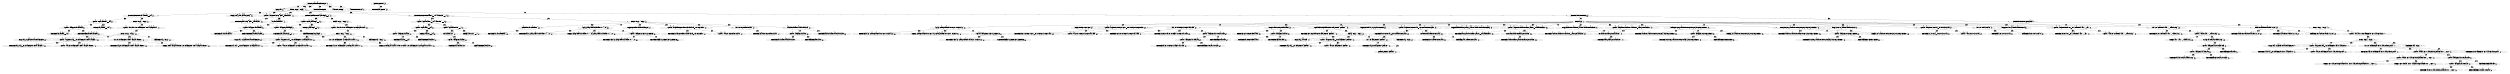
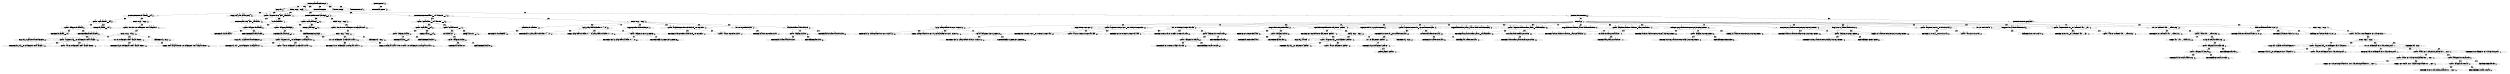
  digraph {
    n1 [label=<(METHOD,createEnhancedXMLReport)<SUB>370</SUB>>]
    n2 [label=<(PARAM,this)<SUB>370</SUB>>]
    n3 [label=<(BLOCK,&lt;empty&gt;,&lt;empty&gt;)<SUB>370</SUB>>]
    n4 [label=<(MODIFIER,PROTECTED)>]
    n5 [label=<(MODIFIER,VIRTUAL)>]
    n6 [label=<(METHOD_RETURN,void)<SUB>370</SUB>>]
    n7 [label=<(CONTROL_STRUCTURE,IF,if (classPath == null))<SUB>372</SUB>>]
    n8 [label=<(LOCAL,String[] paths: java.lang.String[])<SUB>376</SUB>>]
    n9 [label=<(&lt;operator&gt;.assignment,String[] paths = classPath.list())<SUB>376</SUB>>]
    n10 [label=<(CONTROL_STRUCTURE,IF,if (paths.length == 0))<SUB>377</SUB>>]
    n11 [label=<(CONTROL_STRUCTURE,IF,if (filters == null || filters.size() == 0))<SUB>381</SUB>>]
    n12 [label=<(CONTROL_STRUCTURE,TRY,try)<SUB>387</SUB>>]
    n13 [label=<(&lt;operator&gt;.equals,classPath == null)<SUB>372</SUB>>]
    n14 [label=<(BLOCK,&lt;empty&gt;,&lt;empty&gt;)<SUB>372</SUB>>]
    n15 [label=<(IDENTIFIER,paths,String[] paths = classPath.list())<SUB>376</SUB>>]
    n16 [label=<(list,this.classPath.list())<SUB>376</SUB>>]
    n17 [label=<(&lt;operator&gt;.equals,paths.length == 0)<SUB>377</SUB>>]
    n18 [label=<(BLOCK,&lt;empty&gt;,&lt;empty&gt;)<SUB>377</SUB>>]
    n19 [label=<(&lt;operator&gt;.logicalOr,filters == null || filters.size() == 0)<SUB>381</SUB>>]
    n20 [label=<(BLOCK,&lt;empty&gt;,&lt;empty&gt;)<SUB>381</SUB>>]
    n21 [label=<(BLOCK,try,try)<SUB>387</SUB>>]
    n22 [label=<(CONTROL_STRUCTURE,CATCH,catch)<SUB>400</SUB>>]
    n23 [label=<(&lt;operator&gt;.fieldAccess,this.classPath)<SUB>372</SUB>>]
    n24 [label=<(LITERAL,null,classPath == null)<SUB>372</SUB>>]
    n25 [label=<(&lt;operator&gt;.throw,throw new BuildException(&quot;Need a 'classpath' el...)<SUB>373</SUB>>]
    n26 [label=<(IDENTIFIER,this,classPath == null)>]
    n27 [label=<(FIELD_IDENTIFIER,classPath,classPath)<SUB>372</SUB>>]
    n28 [label=<(BLOCK,&lt;empty&gt;,&lt;empty&gt;)<SUB>373</SUB>>]
    n29 [label=<(LOCAL,$obj6: org.apache.tools.ant.BuildException)<SUB>373</SUB>>]
    n30 [label=<(&lt;operator&gt;.assignment,$obj6 = new BuildException(&quot;Need a 'classpath' ...)<SUB>373</SUB>>]
    n31 [label=<(&lt;init&gt;,new BuildException(&quot;Need a 'classpath' element.&quot;))<SUB>373</SUB>>]
    n32 [label=<(IDENTIFIER,$obj6,&lt;empty&gt;)<SUB>373</SUB>>]
    n33 [label=<(IDENTIFIER,$obj6,$obj6 = new BuildException(&quot;Need a 'classpath' ...)<SUB>373</SUB>>]
    n34 [label=<(&lt;operator&gt;.alloc,new BuildException(&quot;Need a 'classpath' element.&quot;))<SUB>373</SUB>>]
    n35 [label=<(IDENTIFIER,$obj6,new BuildException(&quot;Need a 'classpath' element.&quot;))<SUB>373</SUB>>]
    n36 [label=<(LITERAL,&quot;Need a 'classpath' element.&quot;,new BuildException(&quot;Need a 'classpath' element.&quot;))<SUB>373</SUB>>]
    n37 [label=<(&lt;operator&gt;.fieldAccess,this.classPath)<SUB>376</SUB>>]
    n38 [label=<(IDENTIFIER,this,this.classPath.list())>]
    n39 [label=<(FIELD_IDENTIFIER,classPath,classPath)<SUB>376</SUB>>]
    n40 [label=<(&lt;operator&gt;.fieldAccess,paths.length)<SUB>377</SUB>>]
    n41 [label=<(LITERAL,0,paths.length == 0)<SUB>377</SUB>>]
    n42 [label=<(&lt;operator&gt;.throw,throw new BuildException(&quot;Coverage path is inva...)<SUB>378</SUB>>]
    n43 [label=<(IDENTIFIER,paths,paths.length == 0)<SUB>377</SUB>>]
    n44 [label=<(FIELD_IDENTIFIER,length,length)<SUB>377</SUB>>]
    n45 [label=<(BLOCK,&lt;empty&gt;,&lt;empty&gt;)<SUB>378</SUB>>]
    n46 [label=<(LOCAL,$obj7: org.apache.tools.ant.BuildException)<SUB>378</SUB>>]
    n47 [label=<(&lt;operator&gt;.assignment,$obj7 = new BuildException(&quot;Coverage path is in...)<SUB>378</SUB>>]
    n48 [label=<(&lt;init&gt;,new BuildException(&quot;Coverage path is invalid. I...)<SUB>378</SUB>>]
    n49 [label=<(IDENTIFIER,$obj7,&lt;empty&gt;)<SUB>378</SUB>>]
    n50 [label=<(IDENTIFIER,$obj7,$obj7 = new BuildException(&quot;Coverage path is in...)<SUB>378</SUB>>]
    n51 [label=<(&lt;operator&gt;.alloc,new BuildException(&quot;Coverage path is invalid. I...)<SUB>378</SUB>>]
    n52 [label=<(IDENTIFIER,$obj7,new BuildException(&quot;Coverage path is invalid. I...)<SUB>378</SUB>>]
    n53 [label=<(LITERAL,&quot;Coverage path is invalid. It does not contain ...,new BuildException(&quot;Coverage path is invalid. I...)<SUB>378</SUB>>]
    n54 [label=<(&lt;operator&gt;.equals,filters == null)<SUB>381</SUB>>]
    n55 [label=<(&lt;operator&gt;.equals,filters.size() == 0)<SUB>381</SUB>>]
    n56 [label=<(createFilters,this.createFilters())<SUB>382</SUB>>]
    n57 [label=<(log,log(&quot;Adding default include filter to *.*()&quot;, P...)<SUB>383</SUB>>]
    n58 [label=<(LOCAL,ReportFilters.Include include: ANY)<SUB>384</SUB>>]
    n59 [label=<(&lt;operator&gt;.assignment,ReportFilters.Include include = new ReportFilte...)<SUB>384</SUB>>]
    n60 [label=<(&lt;init&gt;,new ReportFilters.Include())<SUB>384</SUB>>]
    n61 [label=<(addInclude,this.filters.addInclude(include))<SUB>385</SUB>>]
    n62 [label=<(&lt;operator&gt;.fieldAccess,this.filters)<SUB>381</SUB>>]
    n63 [label=<(LITERAL,null,filters == null)<SUB>381</SUB>>]
    n64 [label=<(size,this.filters.size())<SUB>381</SUB>>]
    n65 [label=<(LITERAL,0,filters.size() == 0)<SUB>381</SUB>>]
    n66 [label=<(IDENTIFIER,this,filters == null)>]
    n67 [label=<(FIELD_IDENTIFIER,filters,filters)<SUB>381</SUB>>]
    n68 [label=<(&lt;operator&gt;.fieldAccess,this.filters)<SUB>381</SUB>>]
    n69 [label=<(IDENTIFIER,this,this.filters.size())>]
    n70 [label=<(FIELD_IDENTIFIER,filters,filters)<SUB>381</SUB>>]
    n71 [label=<(IDENTIFIER,this,this.createFilters())<SUB>382</SUB>>]
    n72 [label=<(IDENTIFIER,this,log(&quot;Adding default include filter to *.*()&quot;, P...)<SUB>383</SUB>>]
    n73 [label=<(LITERAL,&quot;Adding default include filter to *.*()&quot;,log(&quot;Adding default include filter to *.*()&quot;, P...)<SUB>383</SUB>>]
    n74 [label=<(&lt;operator&gt;.fieldAccess,Project.MSG_VERBOSE)<SUB>383</SUB>>]
    n75 [label=<(IDENTIFIER,include,ReportFilters.Include include = new ReportFilte...)<SUB>384</SUB>>]
    n76 [label=<(&lt;operator&gt;.alloc,new ReportFilters.Include())<SUB>384</SUB>>]
    n77 [label=<(IDENTIFIER,include,new ReportFilters.Include())<SUB>384</SUB>>]
    n78 [label=<(&lt;operator&gt;.fieldAccess,this.filters)<SUB>385</SUB>>]
    n79 [label=<(IDENTIFIER,include,this.filters.addInclude(include))<SUB>385</SUB>>]
    n80 [label=<(IDENTIFIER,Project,log(&quot;Adding default include filter to *.*()&quot;, P...)<SUB>383</SUB>>]
    n81 [label=<(FIELD_IDENTIFIER,MSG_VERBOSE,MSG_VERBOSE)<SUB>383</SUB>>]
    n82 [label=<(IDENTIFIER,this,this.filters.addInclude(include))>]
    n83 [label=<(FIELD_IDENTIFIER,filters,filters)<SUB>385</SUB>>]
    n84 [label=<(log,log(&quot;Creating enhanced XML report&quot;, Project.MSG...)<SUB>388</SUB>>]
    n85 [label=<(LOCAL,XMLReport report: ANY)<SUB>389</SUB>>]
    n86 [label=<(&lt;operator&gt;.assignment,XMLReport report = new XMLReport(CovReport.this...)<SUB>389</SUB>>]
    n87 [label=<(&lt;init&gt;,new XMLReport(CovReport.this, tofile))<SUB>389</SUB>>]
    n88 [label=<(setReportFilters,setReportFilters(filters))<SUB>390</SUB>>]
    n89 [label=<(setJProbehome,setJProbehome(new File(getHome().getParent())))<SUB>391</SUB>>]
    n90 [label=<(LOCAL,Document doc: org.w3c.dom.Document)<SUB>392</SUB>>]
    n91 [label=<(&lt;operator&gt;.assignment,Document doc = report.createDocument(paths))<SUB>392</SUB>>]
    n92 [label=<(LOCAL,TransformerFactory tfactory: javax.xml.transform.TransformerFactory)<SUB>393</SUB>>]
    n93 [label=<(&lt;operator&gt;.assignment,TransformerFactory tfactory = TransformerFactor...)<SUB>393</SUB>>]
    n94 [label=<(LOCAL,Transformer transformer: javax.xml.transform.Transformer)<SUB>394</SUB>>]
    n95 [label=<(&lt;operator&gt;.assignment,Transformer transformer = tfactory.newTransform...)<SUB>394</SUB>>]
    n96 [label=<(setOutputProperty,transformer.setOutputProperty(OutputKeys.INDENT...)<SUB>395</SUB>>]
    n97 [label=<(setOutputProperty,transformer.setOutputProperty(OutputKeys.METHOD...)<SUB>396</SUB>>]
    n98 [label=<(LOCAL,Source src: javax.xml.transform.Source)<SUB>397</SUB>>]
    n99 [label=<(&lt;operator&gt;.assignment,Source src = new DOMSource(doc))<SUB>397</SUB>>]
    n100 [label=<(&lt;init&gt;,new DOMSource(doc))<SUB>397</SUB>>]
    n101 [label=<(LOCAL,Result res: javax.xml.transform.Result)<SUB>398</SUB>>]
    n102 [label=<(&lt;operator&gt;.assignment,Result res = new StreamResult(&quot;file:///&quot; + tofi...)<SUB>398</SUB>>]
    n103 [label=<(&lt;init&gt;,new StreamResult(&quot;file:///&quot; + tofile.toString()))<SUB>398</SUB>>]
    n104 [label=<(transform,transformer.transform(src, res))<SUB>399</SUB>>]
    n105 [label=<(BLOCK,&lt;empty&gt;,&lt;empty&gt;)<SUB>400</SUB>>]
    n106 [label=<(IDENTIFIER,this,log(&quot;Creating enhanced XML report&quot;, Project.MSG...)<SUB>388</SUB>>]
    n107 [label=<(LITERAL,&quot;Creating enhanced XML report&quot;,log(&quot;Creating enhanced XML report&quot;, Project.MSG...)<SUB>388</SUB>>]
    n108 [label=<(&lt;operator&gt;.fieldAccess,Project.MSG_VERBOSE)<SUB>388</SUB>>]
    n109 [label=<(IDENTIFIER,report,XMLReport report = new XMLReport(CovReport.this...)<SUB>389</SUB>>]
    n110 [label=<(&lt;operator&gt;.alloc,new XMLReport(CovReport.this, tofile))<SUB>389</SUB>>]
    n111 [label=<(IDENTIFIER,report,new XMLReport(CovReport.this, tofile))<SUB>389</SUB>>]
    n112 [label=<(IDENTIFIER,CovReport.this,new XMLReport(CovReport.this, tofile))<SUB>389</SUB>>]
    n113 [label=<(&lt;operator&gt;.fieldAccess,this.outerClass.tofile)<SUB>389</SUB>>]
    n114 [label=<(IDENTIFIER,report,setReportFilters(filters))<SUB>390</SUB>>]
    n115 [label=<(&lt;operator&gt;.fieldAccess,this.filters)<SUB>390</SUB>>]
    n116 [label=<(IDENTIFIER,report,setJProbehome(new File(getHome().getParent())))<SUB>391</SUB>>]
    n117 [label=<(BLOCK,&lt;empty&gt;,&lt;empty&gt;)<SUB>391</SUB>>]
    n118 [label=<(IDENTIFIER,doc,Document doc = report.createDocument(paths))<SUB>392</SUB>>]
    n119 [label=<(createDocument,createDocument(paths))<SUB>392</SUB>>]
    n120 [label=<(IDENTIFIER,tfactory,TransformerFactory tfactory = TransformerFactor...)<SUB>393</SUB>>]
    n121 [label=<(newInstance,TransformerFactory.newInstance())<SUB>393</SUB>>]
    n122 [label=<(IDENTIFIER,transformer,Transformer transformer = tfactory.newTransform...)<SUB>394</SUB>>]
    n123 [label=<(newTransformer,tfactory.newTransformer())<SUB>394</SUB>>]
    n124 [label=<(IDENTIFIER,transformer,transformer.setOutputProperty(OutputKeys.INDENT...)<SUB>395</SUB>>]
    n125 [label=<(&lt;operator&gt;.fieldAccess,OutputKeys.INDENT)<SUB>395</SUB>>]
    n126 [label=<(LITERAL,&quot;yes&quot;,transformer.setOutputProperty(OutputKeys.INDENT...)<SUB>395</SUB>>]
    n127 [label=<(IDENTIFIER,transformer,transformer.setOutputProperty(OutputKeys.METHOD...)<SUB>396</SUB>>]
    n128 [label=<(&lt;operator&gt;.fieldAccess,OutputKeys.METHOD)<SUB>396</SUB>>]
    n129 [label=<(LITERAL,&quot;xml&quot;,transformer.setOutputProperty(OutputKeys.METHOD...)<SUB>396</SUB>>]
    n130 [label=<(IDENTIFIER,src,Source src = new DOMSource(doc))<SUB>397</SUB>>]
    n131 [label=<(&lt;operator&gt;.alloc,new DOMSource(doc))<SUB>397</SUB>>]
-   n132 [label=<(IDENTIFIER,src,new DOMSource(doc))<SUB>397</SUB>>]
    n133 [label=<(IDENTIFIER,doc,new DOMSource(doc))<SUB>397</SUB>>]
    n134 [label=<(IDENTIFIER,res,Result res = new StreamResult(&quot;file:///&quot; + tofi...)<SUB>398</SUB>>]
    n135 [label=<(&lt;operator&gt;.alloc,new StreamResult(&quot;file:///&quot; + tofile.toString()))<SUB>398</SUB>>]
    n136 [label=<(IDENTIFIER,res,new StreamResult(&quot;file:///&quot; + tofile.toString()))<SUB>398</SUB>>]
    n137 [label=<(&lt;operator&gt;.addition,&quot;file:///&quot; + tofile.toString())<SUB>398</SUB>>]
    n138 [label=<(IDENTIFIER,transformer,transformer.transform(src, res))<SUB>399</SUB>>]
    n139 [label=<(IDENTIFIER,src,transformer.transform(src, res))<SUB>399</SUB>>]
    n140 [label=<(IDENTIFIER,res,transformer.transform(src, res))<SUB>399</SUB>>]
    n141 [label=<(IDENTIFIER,Project,log(&quot;Creating enhanced XML report&quot;, Project.MSG...)<SUB>388</SUB>>]
    n142 [label=<(FIELD_IDENTIFIER,MSG_VERBOSE,MSG_VERBOSE)<SUB>388</SUB>>]
    n143 [label=<(&lt;operator&gt;.fieldAccess,this.outerClass)<SUB>389</SUB>>]
    n144 [label=<(FIELD_IDENTIFIER,tofile,tofile)<SUB>389</SUB>>]
    n145 [label=<(IDENTIFIER,this,new XMLReport(CovReport.this, tofile))<SUB>389</SUB>>]
    n146 [label=<(FIELD_IDENTIFIER,outerClass,outerClass)<SUB>389</SUB>>]
    n147 [label=<(IDENTIFIER,this,setReportFilters(filters))>]
    n148 [label=<(FIELD_IDENTIFIER,filters,filters)<SUB>390</SUB>>]
    n149 [label=<(LOCAL,$obj8: java.io.File)<SUB>391</SUB>>]
    n150 [label=<(&lt;operator&gt;.assignment,$obj8 = new File(getHome().getParent()))<SUB>391</SUB>>]
    n151 [label=<(&lt;init&gt;,new File(getHome().getParent()))<SUB>391</SUB>>]
    n152 [label=<(IDENTIFIER,$obj8,&lt;empty&gt;)<SUB>391</SUB>>]
    n153 [label=<(IDENTIFIER,$obj8,$obj8 = new File(getHome().getParent()))<SUB>391</SUB>>]
    n154 [label=<(&lt;operator&gt;.alloc,new File(getHome().getParent()))<SUB>391</SUB>>]
    n155 [label=<(IDENTIFIER,$obj8,new File(getHome().getParent()))<SUB>391</SUB>>]
    n156 [label=<(getParent,getHome().getParent())<SUB>391</SUB>>]
    n157 [label=<(getHome,getHome())<SUB>391</SUB>>]
    n158 [label=<(IDENTIFIER,this,getHome())<SUB>391</SUB>>]
    n159 [label=<(IDENTIFIER,report,createDocument(paths))<SUB>392</SUB>>]
    n160 [label=<(IDENTIFIER,paths,createDocument(paths))<SUB>392</SUB>>]
    n161 [label=<(IDENTIFIER,TransformerFactory,TransformerFactory.newInstance())<SUB>393</SUB>>]
    n162 [label=<(IDENTIFIER,tfactory,tfactory.newTransformer())<SUB>394</SUB>>]
    n163 [label=<(IDENTIFIER,OutputKeys,transformer.setOutputProperty(OutputKeys.INDENT...)<SUB>395</SUB>>]
    n164 [label=<(FIELD_IDENTIFIER,INDENT,INDENT)<SUB>395</SUB>>]
    n165 [label=<(IDENTIFIER,OutputKeys,transformer.setOutputProperty(OutputKeys.METHOD...)<SUB>396</SUB>>]
    n166 [label=<(FIELD_IDENTIFIER,METHOD,METHOD)<SUB>396</SUB>>]
    n167 [label=<(LITERAL,&quot;file:///&quot;,&quot;file:///&quot; + tofile.toString())<SUB>398</SUB>>]
    n168 [label=<(toString,this.outerClass.tofile.toString())<SUB>398</SUB>>]
    n169 [label=<(&lt;operator&gt;.fieldAccess,this.outerClass.tofile)<SUB>398</SUB>>]
    n170 [label=<(&lt;operator&gt;.fieldAccess,this.outerClass)<SUB>398</SUB>>]
    n171 [label=<(FIELD_IDENTIFIER,tofile,tofile)<SUB>398</SUB>>]
    n172 [label=<(IDENTIFIER,this,this.outerClass.tofile.toString())<SUB>398</SUB>>]
    n173 [label=<(FIELD_IDENTIFIER,outerClass,outerClass)<SUB>398</SUB>>]
    n174 [label=<(&lt;operator&gt;.throw,throw new BuildException(&quot;Error while performin...)<SUB>401</SUB>>]
    n175 [label=<(BLOCK,&lt;empty&gt;,&lt;empty&gt;)<SUB>401</SUB>>]
    n176 [label=<(LOCAL,$obj9: org.apache.tools.ant.BuildException)<SUB>401</SUB>>]
    n177 [label=<(&lt;operator&gt;.assignment,$obj9 = new BuildException(&quot;Error while perform...)<SUB>401</SUB>>]
    n178 [label=<(&lt;init&gt;,new BuildException(&quot;Error while performing enha...)<SUB>401</SUB>>]
    n179 [label=<(IDENTIFIER,$obj9,&lt;empty&gt;)<SUB>401</SUB>>]
    n180 [label=<(IDENTIFIER,$obj9,$obj9 = new BuildException(&quot;Error while perform...)<SUB>401</SUB>>]
    n181 [label=<(&lt;operator&gt;.alloc,new BuildException(&quot;Error while performing enha...)<SUB>401</SUB>>]
    n182 [label=<(IDENTIFIER,$obj9,new BuildException(&quot;Error while performing enha...)<SUB>401</SUB>>]
    n183 [label=<(&lt;operator&gt;.addition,&quot;Error while performing enhanced XML &quot; + &quot;repor...)<SUB>401</SUB>>]
    n184 [label=<(IDENTIFIER,e,new BuildException(&quot;Error while performing enha...)<SUB>402</SUB>>]
    n185 [label=<(&lt;operator&gt;.addition,&quot;Error while performing enhanced XML &quot; + &quot;repor...)<SUB>401</SUB>>]
    n186 [label=<(&lt;operator&gt;.fieldAccess,this.outerClass.tofile)<SUB>402</SUB>>]
    n187 [label=<(LITERAL,&quot;Error while performing enhanced XML &quot;,&quot;Error while performing enhanced XML &quot; + &quot;repor...)<SUB>401</SUB>>]
    n188 [label=<(LITERAL,&quot;report from file &quot;,&quot;Error while performing enhanced XML &quot; + &quot;repor...)<SUB>402</SUB>>]
    n189 [label=<(&lt;operator&gt;.fieldAccess,this.outerClass)<SUB>402</SUB>>]
    n190 [label=<(FIELD_IDENTIFIER,tofile,tofile)<SUB>402</SUB>>]
    n191 [label=<(IDENTIFIER,this,&quot;Error while performing enhanced XML &quot; + &quot;repor...)<SUB>402</SUB>>]
    n192 [label=<(FIELD_IDENTIFIER,outerClass,outerClass)<SUB>402</SUB>>]
    n1 -> n2 [label="AST: "]
    n1 -> n2 [label="DDG: "]
    n1 -> n3 [label="AST: "]
    n1 -> n4 [label="AST: "]
    n1 -> n5 [label="AST: "]
    n1 -> n6 [label="AST: "]
    n3 -> n7 [label="AST: "]
    n3 -> n8 [label="AST: "]
    n3 -> n9 [label="AST: "]
    n3 -> n10 [label="AST: "]
    n3 -> n11 [label="AST: "]
    n3 -> n12 [label="AST: "]
    n7 -> n13 [label="AST: "]
    n7 -> n14 [label="AST: "]
    n9 -> n15 [label="AST: "]
    n9 -> n16 [label="AST: "]
    n10 -> n17 [label="AST: "]
    n10 -> n18 [label="AST: "]
    n11 -> n19 [label="AST: "]
    n11 -> n20 [label="AST: "]
    n12 -> n21 [label="AST: "]
    n12 -> n22 [label="AST: "]
    n13 -> n23 [label="AST: "]
    n13 -> n24 [label="AST: "]
    n14 -> n25 [label="AST: "]
    n16 -> n37 [label="AST: "]
    n17 -> n40 [label="AST: "]
    n17 -> n41 [label="AST: "]
    n18 -> n42 [label="AST: "]
    n19 -> n54 [label="AST: "]
    n19 -> n55 [label="AST: "]
    n20 -> n56 [label="AST: "]
    n20 -> n57 [label="AST: "]
    n20 -> n58 [label="AST: "]
    n20 -> n59 [label="AST: "]
    n20 -> n60 [label="AST: "]
    n20 -> n61 [label="AST: "]
    n21 -> n84 [label="AST: "]
    n21 -> n85 [label="AST: "]
    n21 -> n86 [label="AST: "]
    n21 -> n87 [label="AST: "]
    n21 -> n88 [label="AST: "]
    n21 -> n89 [label="AST: "]
    n21 -> n90 [label="AST: "]
    n21 -> n91 [label="AST: "]
    n21 -> n92 [label="AST: "]
    n21 -> n93 [label="AST: "]
    n21 -> n94 [label="AST: "]
    n21 -> n95 [label="AST: "]
    n21 -> n96 [label="AST: "]
    n21 -> n97 [label="AST: "]
    n21 -> n98 [label="AST: "]
    n21 -> n99 [label="AST: "]
    n21 -> n100 [label="AST: "]
    n21 -> n101 [label="AST: "]
    n21 -> n102 [label="AST: "]
    n21 -> n103 [label="AST: "]
    n21 -> n104 [label="AST: "]
    n22 -> n105 [label="AST: "]
    n23 -> n26 [label="AST: "]
    n23 -> n27 [label="AST: "]
    n25 -> n28 [label="AST: "]
    n28 -> n29 [label="AST: "]
    n28 -> n30 [label="AST: "]
    n28 -> n31 [label="AST: "]
    n28 -> n32 [label="AST: "]
    n30 -> n33 [label="AST: "]
    n30 -> n34 [label="AST: "]
    n31 -> n35 [label="AST: "]
    n31 -> n36 [label="AST: "]
    n37 -> n38 [label="AST: "]
    n37 -> n39 [label="AST: "]
    n40 -> n43 [label="AST: "]
    n40 -> n44 [label="AST: "]
    n42 -> n45 [label="AST: "]
    n45 -> n46 [label="AST: "]
    n45 -> n47 [label="AST: "]
    n45 -> n48 [label="AST: "]
    n45 -> n49 [label="AST: "]
    n47 -> n50 [label="AST: "]
    n47 -> n51 [label="AST: "]
    n48 -> n52 [label="AST: "]
    n48 -> n53 [label="AST: "]
    n54 -> n62 [label="AST: "]
    n54 -> n63 [label="AST: "]
    n55 -> n64 [label="AST: "]
    n55 -> n65 [label="AST: "]
    n56 -> n71 [label="AST: "]
    n57 -> n72 [label="AST: "]
    n57 -> n73 [label="AST: "]
    n57 -> n74 [label="AST: "]
    n59 -> n75 [label="AST: "]
    n59 -> n76 [label="AST: "]
    n60 -> n77 [label="AST: "]
    n61 -> n78 [label="AST: "]
    n61 -> n79 [label="AST: "]
    n62 -> n66 [label="AST: "]
    n62 -> n67 [label="AST: "]
    n64 -> n68 [label="AST: "]
    n68 -> n69 [label="AST: "]
    n68 -> n70 [label="AST: "]
    n74 -> n80 [label="AST: "]
    n74 -> n81 [label="AST: "]
    n78 -> n82 [label="AST: "]
    n78 -> n83 [label="AST: "]
    n84 -> n106 [label="AST: "]
    n84 -> n107 [label="AST: "]
    n84 -> n108 [label="AST: "]
    n86 -> n109 [label="AST: "]
    n86 -> n110 [label="AST: "]
    n87 -> n111 [label="AST: "]
    n87 -> n112 [label="AST: "]
    n87 -> n113 [label="AST: "]
    n88 -> n114 [label="AST: "]
    n88 -> n115 [label="AST: "]
    n89 -> n116 [label="AST: "]
    n89 -> n117 [label="AST: "]
    n91 -> n118 [label="AST: "]
    n91 -> n119 [label="AST: "]
    n93 -> n120 [label="AST: "]
    n93 -> n121 [label="AST: "]
    n95 -> n122 [label="AST: "]
    n95 -> n123 [label="AST: "]
    n96 -> n124 [label="AST: "]
    n96 -> n125 [label="AST: "]
    n96 -> n126 [label="AST: "]
    n97 -> n127 [label="AST: "]
    n97 -> n128 [label="AST: "]
    n97 -> n129 [label="AST: "]
    n99 -> n130 [label="AST: "]
    n99 -> n131 [label="AST: "]
-   n100 -> n132 [label="AST: "]
    n100 -> n133 [label="AST: "]
    n102 -> n134 [label="AST: "]
    n102 -> n135 [label="AST: "]
    n103 -> n136 [label="AST: "]
    n103 -> n137 [label="AST: "]
    n104 -> n138 [label="AST: "]
    n104 -> n139 [label="AST: "]
    n104 -> n140 [label="AST: "]
    n105 -> n174 [label="AST: "]
    n108 -> n141 [label="AST: "]
    n108 -> n142 [label="AST: "]
    n113 -> n143 [label="AST: "]
    n113 -> n144 [label="AST: "]
    n115 -> n147 [label="AST: "]
    n115 -> n148 [label="AST: "]
    n117 -> n149 [label="AST: "]
    n117 -> n150 [label="AST: "]
    n117 -> n151 [label="AST: "]
    n117 -> n152 [label="AST: "]
    n119 -> n159 [label="AST: "]
    n119 -> n160 [label="AST: "]
    n121 -> n161 [label="AST: "]
    n123 -> n162 [label="AST: "]
    n125 -> n163 [label="AST: "]
    n125 -> n164 [label="AST: "]
    n128 -> n165 [label="AST: "]
    n128 -> n166 [label="AST: "]
    n137 -> n167 [label="AST: "]
    n137 -> n168 [label="AST: "]
    n143 -> n145 [label="AST: "]
    n143 -> n146 [label="AST: "]
    n150 -> n153 [label="AST: "]
    n150 -> n154 [label="AST: "]
    n151 -> n155 [label="AST: "]
-   n151 -> n156 [label="AST: "]
+   n155 -> n156 [label="AST: "]
    n157 -> n158 [label="AST: "]
    n168 -> n169 [label="AST: "]
    n169 -> n170 [label="AST: "]
    n169 -> n171 [label="AST: "]
    n170 -> n172 [label="AST: "]
    n170 -> n173 [label="AST: "]
    n174 -> n175 [label="AST: "]
    n175 -> n176 [label="AST: "]
    n175 -> n177 [label="AST: "]
    n175 -> n178 [label="AST: "]
    n175 -> n179 [label="AST: "]
    n177 -> n180 [label="AST: "]
    n177 -> n181 [label="AST: "]
    n178 -> n182 [label="AST: "]
    n178 -> n183 [label="AST: "]
    n178 -> n184 [label="AST: "]
    n183 -> n185 [label="AST: "]
    n183 -> n186 [label="AST: "]
    n185 -> n187 [label="AST: "]
    n185 -> n188 [label="AST: "]
    n186 -> n189 [label="AST: "]
    n186 -> n190 [label="AST: "]
    n189 -> n191 [label="AST: "]
    n189 -> n192 [label="AST: "]
  }
